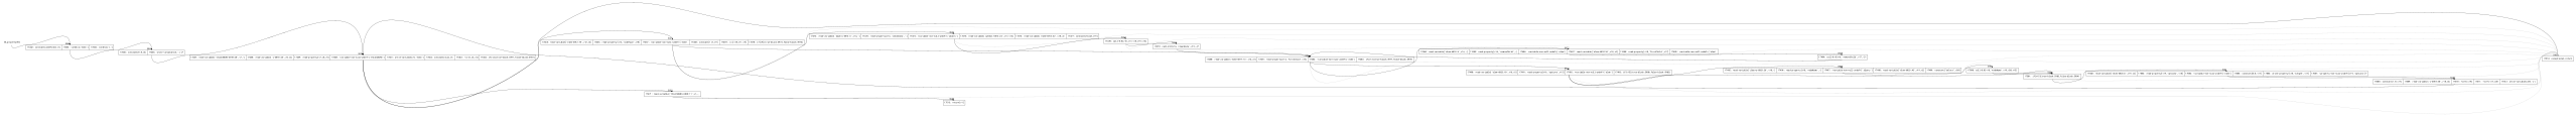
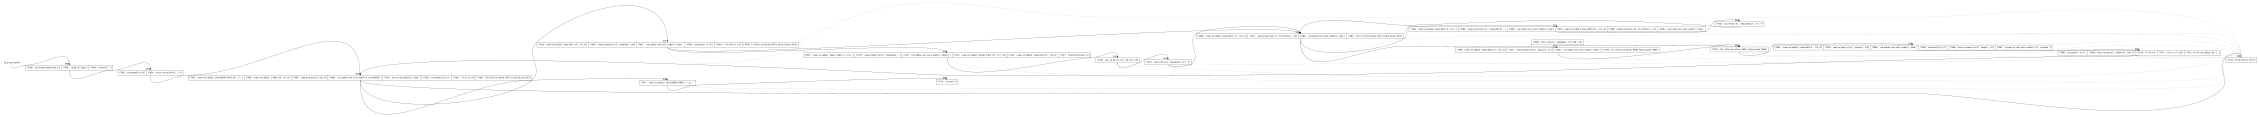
  digraph {
    fontname="Roboto Mono"
    rankdir=LR
    node [fontname="Roboto Mono" shape=record]
    edge [fontname="Roboto Mono" headport=n tailport=s]
    n1 [label=BB_property394 shape=none]
    n2 [label="{17452: constant[undefined,v1]|17453: vardecl['elem']|17454: vardecl['i']}"]
    n3 [label="{17455: constant[0.0,v3]|17456: write-variable[v3,'i']*}"]
    n4 [label="{17457: read-variable['thisCUBUR3-6010:20',v7,-]|17458: read-variable['i-6010:25',v8,v2]|17459: read-property[v7,v8,v5]|17460: \<variable-non-null-undef\>['thisCUBUR3']|17461: write-variable[v5,'elem']|17462: constant[null,v6]|17463: !=[v5,v6,v4]|17464: if[v4](true-block:5971,false-block:5972)}"]
    n5 [label="{17465: read-variable['elem-6012:10',v12,v2]|17466: read-property[v12,'nodeType',v10]|17467: \<variable-non-null-undef\>['elem']|17468: constant[1.0,v11]|17469: ===[v10,v11,v9]|17470: if[v9](true-block:5973,false-block:5976)}"]
    n6 [label="{17471: read-variable['thisCUBUR3-6028:11',v1,-]}"]
    n7 [label="{17514: exceptional-return}"]
    n8 [label="{17472: read-variable['jQuery-6013:6',v14,-]|17473: read-property[v14,'cleanData',-]|17474: \<variable-non-null-undef\>['jQuery']|17475: read-variable['getAll-6013:24',v17,v16]|17476: read-variable['elem-6013:32',v18,v2]|17477: constant[false,v19]}"]
    n9 [label="{17480: read-variable['elem-6017:13',v14,v2]|17481: read-property[v14,'firstChild',v13]|17482: \<variable-non-null-undef\>['elem']|17483: if[v13](true-block:5977,false-block:5978)}"]
    n10 [label="{17513: return[v1]}"]
    n11 [label="{17478: call-0:0[v16,v17,v18,v19,v15]}"]
    n12 [label="{17484: read-variable['elem-6018:6',v16,-]|17485: read-property[v16,'removeChild',-]|17486: \<variable-non-null-undef\>['elem']|17487: read-variable['elem-6018:24',v18,v2]|17488: read-property[v18,'firstChild',v17]|17489: \<variable-non-null-undef\>['elem']}"]
    n13 [label="{17490: read-variable['elem-6023:10',v16,v2]|17491: read-property[v16,'options',v15]|17492: \<variable-non-null-undef\>['elem']|17493: if[v15](true-block:5980,false-block:5982)}"]
    n14 [label="{17479: call-0:0[v14,'cleanData',v15,-]*}"]
    n15 [label="{17494: call-0:0[v16,'removeChild',v17,-]*}"]
    n16 [label="{17501: if[v15](true-block:5983,false-block:5984)}"]
-   n17 [label="{17495: read-variable['jQuery-6023:26',v18,-]|17496: read-property[v18,'nodeName',-]|17497: \<variable-non-null-undef\>['jQuery']|17498: read-variable['elem-6023:43',v19,v2]|17499: constant[\"select\",v20]}"]
    n18 [label="{17502: read-variable['elem-6024:6',v19,v2]|17503: read-property[v19,'options',v18]|17504: \<variable-non-null-undef\>['elem']|17505: constant[0.0,v17]|17506: write-property[v18,'length',v17]|17507: \<property-non-null-undef\>[v19,'options']*}"]
    n19 [label="{17508: constant[1.0,v17]|17509: read-variable['i-6010:38',v18,v2]|17510: +[v18,v19]|17511: +[v19,v17,v20]|17512: write-variable[v20,'i']}"]
    n20 [label="{17500: call-0:0[v18,'nodeName',v19,v20,v15]}"]
    n1 -> n2 [headlabel="    5968"]
    n2 -> n3 [headlabel="      5969"]
    n3 -> n4 [headlabel="      5970"]
    n4 -> n5 [headlabel="      5971"]
    n4 -> n6 [headlabel="      5972"]
    n4 -> n7 [color=black headlabel="      5986"]
    n5 -> n7 [color=gray]
    n5 -> n8 [headlabel="      5973"]
    n5 -> n9 [headlabel="      5976"]
    n6 -> n7 [color=gray]
    n6 -> n10 [headlabel="      5985"]
    n8 -> n7 [color=gray]
    n8 -> n11 [headlabel="      5974"]
    n9 -> n7 [color=gray]
    n9 -> n12 [headlabel="      5977"]
    n9 -> n13 [headlabel="      5978"]
    n11 -> n7 [color=gray]
    n11 -> n14 [headlabel="      5975"]
    n12 -> n7 [color=gray]
    n12 -> n15 [headlabel="      5979"]
    n13 -> n7 [color=gray]
    n13 -> n16 [headlabel="      5982"]
-   n13 -> n17 [headlabel="      5980"]
    n14 -> n7 [color=gray]
    n14 -> n9
    n15 -> n9
    n16 -> n18 [headlabel="      5983"]
    n16 -> n19 [color=gray headlabel="      5984"]
-   n17 -> n7 [color=gray]
-   n17 -> n20 [headlabel="      5981"]
    n18 -> n7 [color=gray]
    n18 -> n19
    n19 -> n4
    n19 -> n7 [color=gray]
    n20 -> n7 [color=gray]
    n20 -> n16
  }
